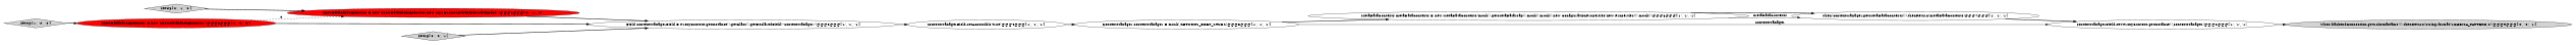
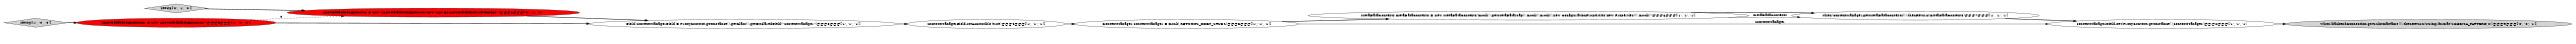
  digraph {
    rankdir=LR
    node [fillcolor=white shape=ellipse style=filled]
    edge [style=bold]
    n1 [label="ContextManager contextManager = mock(,RETURNS_DEEP_STUBS)@@@5@@@['1', '1', '1']"]
    n2 [label="MetaDataContexts metaDataContexts = new MetaDataContexts(mock(),getMetaDataMap(),mock(),mock(),new ConfigurationProperties(new Properties()),mock())@@@6@@@['1', '1', '1']"]
    n3 [label="contextManagerField.set(ProxyContext.getInstance(),contextManager)@@@8@@@['1', '1', '1']"]
    n4 [label="when(contextManager.getMetaDataContexts()).thenReturn(metaDataContexts)@@@7@@@['1', '1', '1']"]
    n5 [fillcolor=lightgray label="setUp['0', '1', '0']" shape=diamond]
    n6 [fillcolor=red label="showDatabasesExecutor = new ShowDatabasesExecutor(new MySQLShowDatabasesStatement())@@@3@@@['0', '1', '0']"]
    n7 [label="Field contextManagerField = ProxyContext.getInstance().getClass().getDeclaredField(\"contextManager\")@@@3@@@['1', '1', '1']"]
    n8 [label="contextManagerField.setAccessible(true)@@@4@@@['1', '1', '1']"]
    n9 [fillcolor=red label="showDatabasesExecutor = new ShowDatabasesExecutor()@@@3@@@['1', '0', '0']"]
    n10 [fillcolor=lightgray label="when(backendConnection.getSchemaName()).thenReturn(String.format(SCHEMA_PATTERN,0))@@@9@@@['0', '0', '1']"]
    n11 [fillcolor=lightgray label="setUp['1', '0', '0']" shape=diamond]
-   n12 [fillcolor=lightgray label="setUp['0', '0', '1']" shape=diamond]
    n1 -> n2
    n1 -> n3 [label=contextManager style=solid]
    n2 -> n4
    n2 -> n4 [label=metaDataContexts style=solid]
    n3 -> n10
    n4 -> n3
    n5 -> n6
    n6 -> n7
    n7 -> n8
    n8 -> n1
    n9 -> n6 [label=0 style=dashed]
    n9 -> n7
    n11 -> n9
-   n12 -> n7
  }
